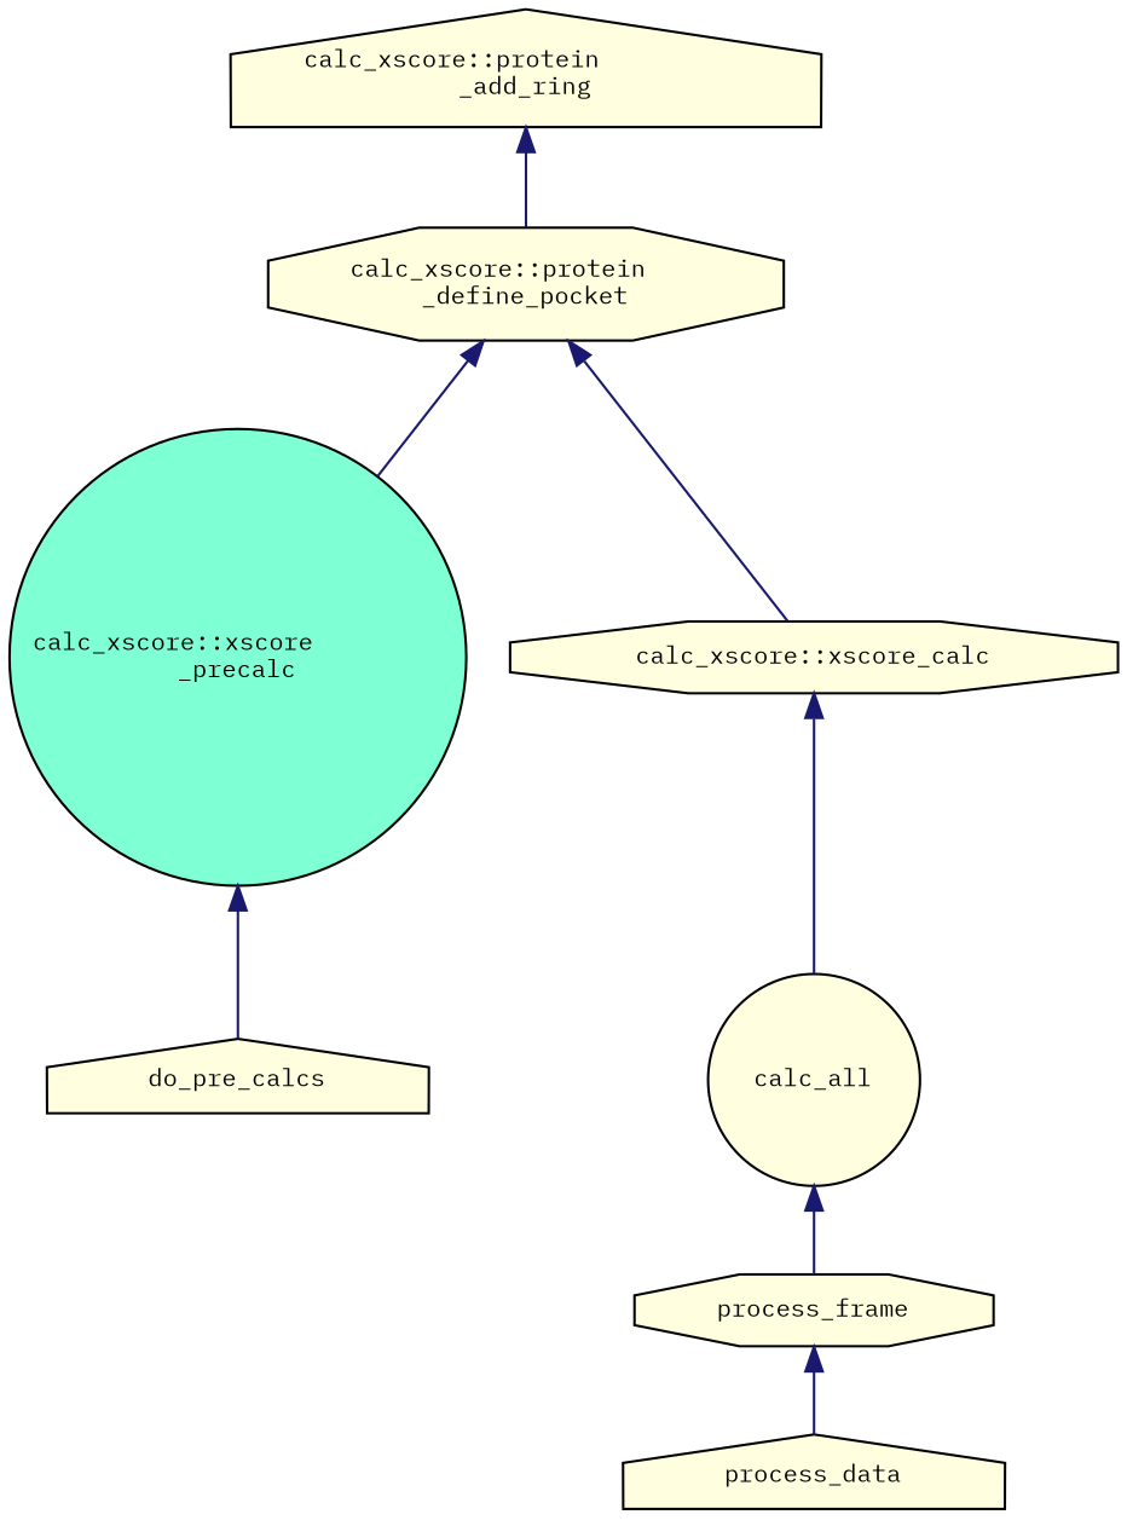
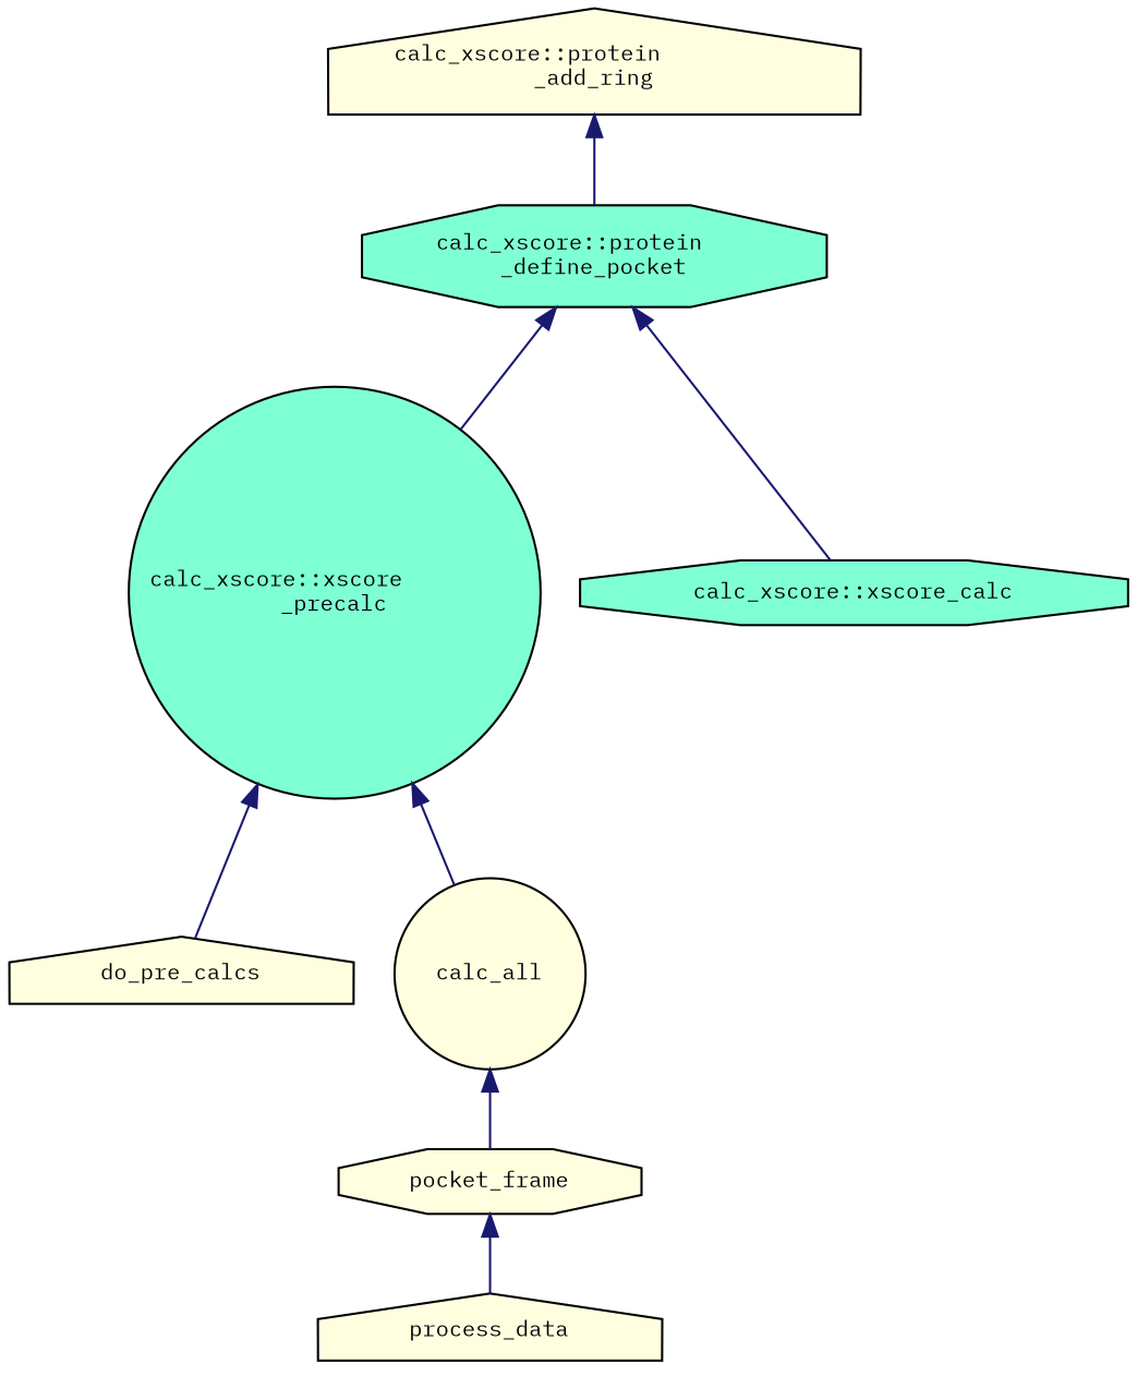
  digraph {
    fontname="IBM Plex Mono"
    rankdir=TB
    node [color=black fillcolor=lightyellow fontname="IBM Plex Mono" fontsize=10 shape=house style=filled]
    edge [color=midnightblue dir=back fontname="IBM Plex Mono" fontsize=10 labelfontname=Helvetica labelfontsize=10 style=solid]
    n1 [fontcolor=black height=0.2 label="calc_xscore::protein\l_add_ring" width=0.4]
-   n2 [height=0.2 label="calc_xscore::protein\l_define_pocket" shape=octagon width=0.4]
+   n2 [fillcolor=aquamarine height=0.2 label="calc_xscore::protein\l_define_pocket" shape=octagon width=0.4]
    n3 [fillcolor=aquamarine height=0.2 label="calc_xscore::xscore\l_precalc" shape=circle width=0.4]
-   n4 [height=0.2 label="calc_xscore::xscore_calc" shape=octagon width=0.4]
+   n4 [fillcolor=aquamarine height=0.2 label="calc_xscore::xscore_calc" shape=octagon width=0.4]
    n5 [height=0.2 label=do_pre_calcs width=0.4]
    n6 [height=0.2 label=calc_all shape=circle width=0.4]
-   n7 [height=0.2 label=process_frame shape=octagon width=0.4]
+   n7 [height=0.2 label=pocket_frame shape=octagon width=0.4]
    n8 [height=0.2 label=process_data width=0.4]
    n1 -> n2
    n2 -> n3
    n2 -> n4
    n3 -> n5
-   n4 -> n6
+   n3 -> n6
    n6 -> n7
    n7 -> n8
  }
